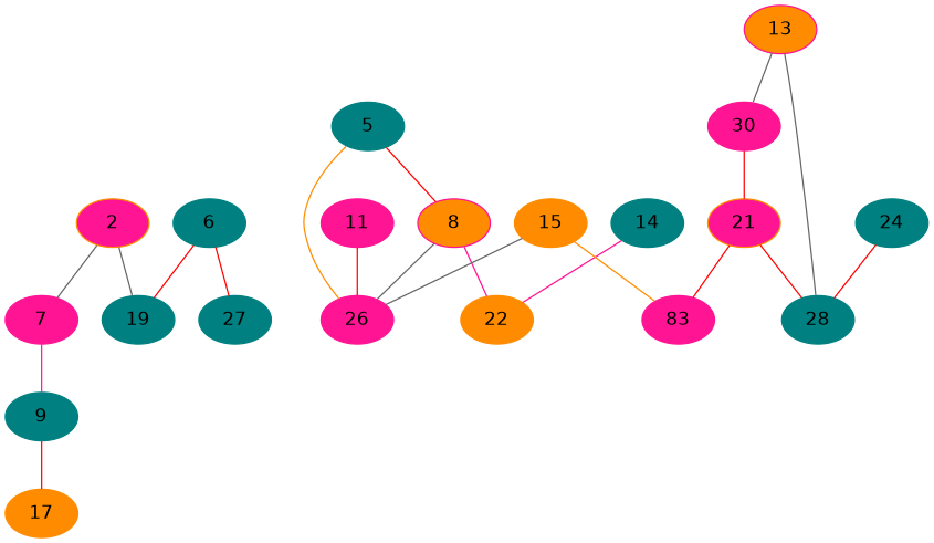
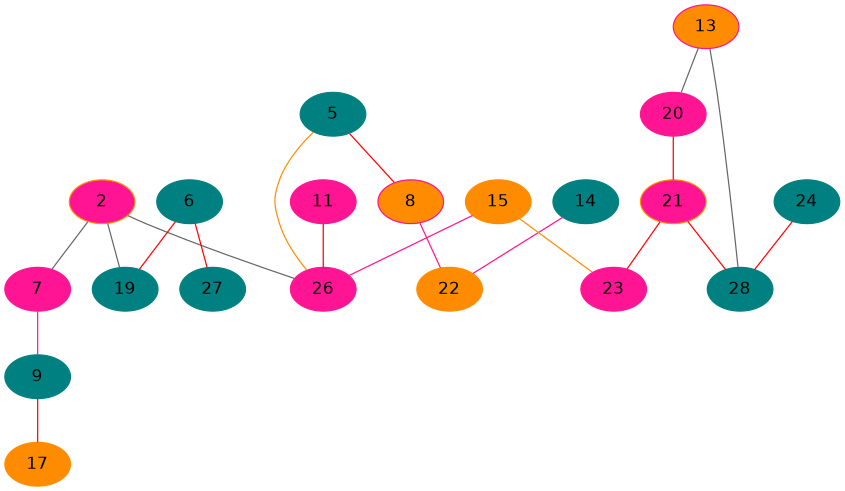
  graph {
    fontname="DejaVu Sans"
    node [color=teal fontname="DejaVu Sans" style=filled]
    edge [color=red fontname="DejaVu Sans" weight=1.0]
    2 [color=darkorange fillcolor=deeppink]
    7 [color=deeppink]
    19
    26 [color=deeppink]
    9
    5
    8 [color=deeppink fillcolor=darkorange]
    22 [color=darkorange]
    6
    27
    17 [color=darkorange]
    11 [color=deeppink]
    13 [color=deeppink fillcolor=darkorange]
-   20 [color=deeppink label=30]
+   20 [color=deeppink]
    28
    21 [color=darkorange fillcolor=deeppink]
    14
    15 [color=darkorange]
-   23 [color=deeppink label=83]
+   23 [color=deeppink]
    24
    2 -- 7 [color=gray40]
    2 -- 19 [color=gray40]
-   8 -- 26 [color=gray40]
+   2 -- 26 [color=gray40]
    7 -- 9 [color=deeppink]
    9 -- 17
    5 -- 26 [color=darkorange]
    5 -- 8
    8 -- 22 [color=deeppink]
    6 -- 19
    6 -- 27
    11 -- 26 [weight=2.0]
    13 -- 20 [color=gray40]
    13 -- 28 [color=gray40]
    20 -- 21
    21 -- 28
    21 -- 23
    14 -- 22 [color=deeppink]
-   15 -- 26 [color=gray40]
+   15 -- 26 [color=deeppink]
    15 -- 23 [color=darkorange]
    24 -- 28
  }
